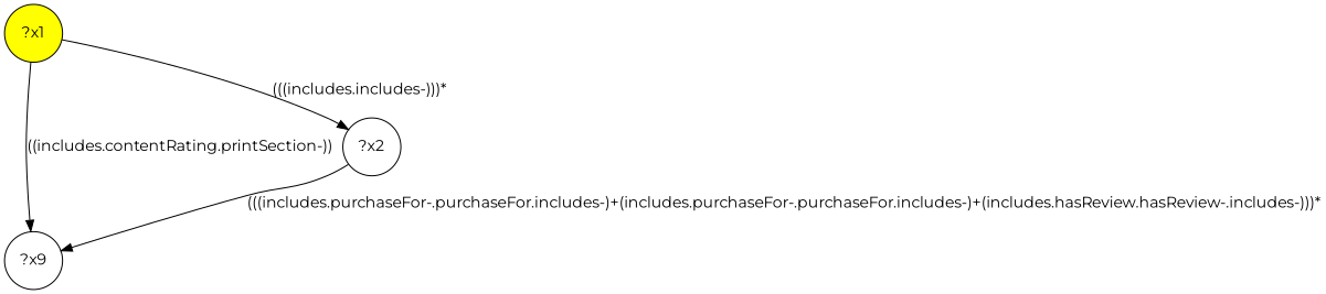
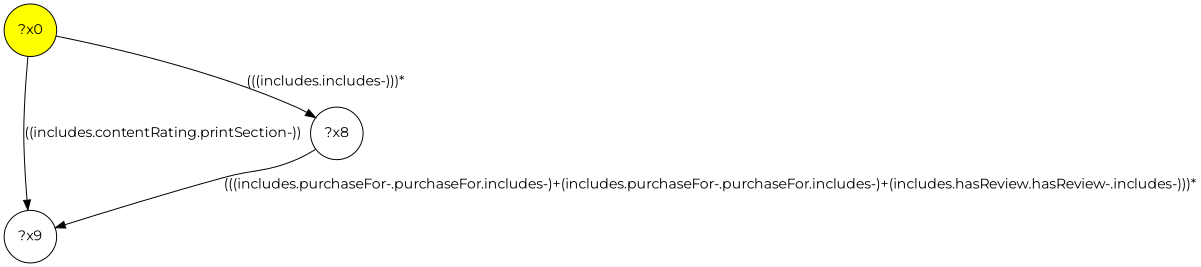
  digraph {
    fontname=Montserrat
    node [fontname=Montserrat shape=circle]
    edge [fontname=Montserrat]
-   n1 [fillcolor=yellow label="?x1" style="filled,"]
+   n1 [fillcolor=yellow label="?x0" style="filled,"]
    n2 [label="?x9"]
-   n3 [label="?x2"]
+   n3 [label="?x8"]
    n1 -> n2 [label="((includes.contentRating.printSection-))"]
    n1 -> n3 [label="(((includes.includes-)))*"]
    n3 -> n2 [label="(((includes.purchaseFor-.purchaseFor.includes-)+(includes.purchaseFor-.purchaseFor.includes-)+(includes.hasReview.hasReview-.includes-)))*"]
  }
